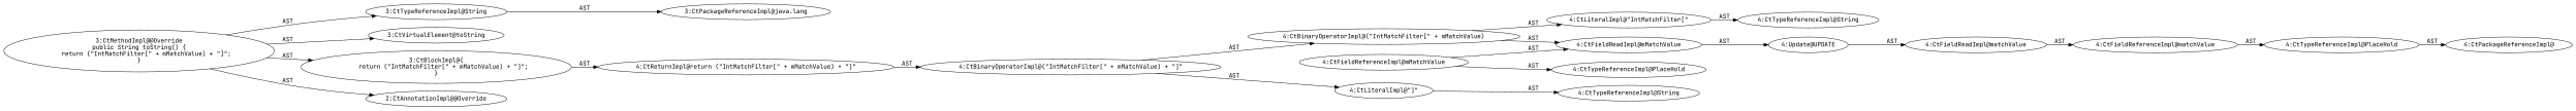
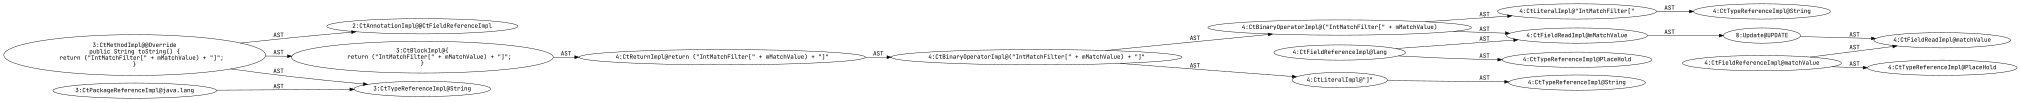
  digraph {
    fontname="JetBrains Mono"
    rankdir=LR
    node [fontname="JetBrains Mono" shape=ellipse]
    edge [fontname="JetBrains Mono"]
    n1 [label="3:CtTypeReferenceImpl@String"]
    n2 [label="3:CtPackageReferenceImpl@java.lang"]
-   n3 [label="3:CtVirtualElement@toString"]
    n4 [label="4:CtLiteralImpl@\"IntMatchFilter[\""]
    n5 [label="4:CtTypeReferenceImpl@String"]
-   n6 [label="4:CtFieldReferenceImpl@mMatchValue"]
+   n6 [label="4:CtFieldReferenceImpl@lang"]
    n7 [label="4:CtTypeReferenceImpl@PlaceHold"]
    n8 [label="4:CtFieldReadImpl@mMatchValue"]
-   n9 [label="4:Update@UPDATE"]
+   n9 [label="8:Update@UPDATE"]
    n10 [label="4:CtFieldReadImpl@matchValue"]
    n11 [label="4:CtBinaryOperatorImpl@(\"IntMatchFilter[\" + mMatchValue)"]
    n12 [label="4:CtLiteralImpl@\"]\""]
    n13 [label="4:CtTypeReferenceImpl@String"]
    n14 [label="4:CtBinaryOperatorImpl@(\"IntMatchFilter[\" + mMatchValue) + \"]\""]
    n15 [label="4:CtReturnImpl@return (\"IntMatchFilter[\" + mMatchValue) + \"]\""]
    n16 [label="3:CtBlockImpl@\{\n    return (\"IntMatchFilter[\" + mMatchValue) + \"]\";\n\}"]
    n17 [label="3:CtMethodImpl@@Override\npublic String toString() \{\n    return (\"IntMatchFilter[\" + mMatchValue) + \"]\";\n\}"]
-   n18 [label="2:CtAnnotationImpl@@Override"]
+   n18 [label="2:CtAnnotationImpl@@CtFieldReferenceImpl"]
    n19 [label="4:CtFieldReferenceImpl@matchValue"]
-   n20 [label="4:CtPackageReferenceImpl@"]
    n21 [label="4:CtTypeReferenceImpl@PlaceHold"]
-   n1 -> n2 [label=AST]
+   n2 -> n1 [label=AST]
    n4 -> n5 [label=AST]
    n6 -> n7 [label=AST]
    n6 -> n8 [label=AST]
    n8 -> n9 [label=AST]
    n9 -> n10 [label=AST]
-   n10 -> n19 [label=AST]
+   n19 -> n10 [label=AST]
    n11 -> n4 [label=AST]
    n11 -> n8 [label=AST]
    n12 -> n13 [label=AST]
    n14 -> n11 [label=AST]
    n14 -> n12 [label=AST]
    n15 -> n14 [label=AST]
    n16 -> n15 [label=AST]
    n17 -> n1 [label=AST]
-   n17 -> n3 [label=AST]
    n17 -> n16 [label=AST]
    n17 -> n18 [label=AST]
    n19 -> n21 [label=AST]
-   n21 -> n20 [label=AST]
  }
